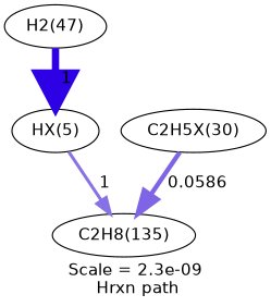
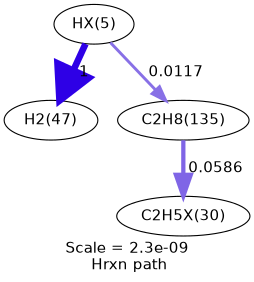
  digraph {
    fontname="DejaVu Sans"
    label="Scale = 2.3e-09\l Hrxn path"
    node [fontname="DejaVu Sans"]
    edge [fontname="DejaVu Sans"]
    n1 [label="H2(47)"]
    n2 [label="HX(5)"]
    n3 [label="C2H8(135)"]
    n4 [label="C2H5X(30)"]
-   n1 -> n2 [arrowsize=3 color="0.7, 1.5, 0.9" label=" 1" style="setlinewidth(6)"]
-   n2 -> n3 [arrowsize=1.32 color="0.7, 0.512, 0.9" label=" 1" style="setlinewidth(2.64)"]
-   n4 -> n3 [arrowsize=1.93 color="0.7, 0.559, 0.9" label=" 0.0586" style="setlinewidth(3.86)"]
+   n2 -> n1 [arrowsize=3 color="0.7, 1.5, 0.9" label=" 1" style="setlinewidth(6)"]
+   n2 -> n3 [arrowsize=1.32 color="0.7, 0.512, 0.9" label=" 0.0117" style="setlinewidth(2.64)"]
+   n3 -> n4 [arrowsize=1.93 color="0.7, 0.559, 0.9" label=" 0.0586" style="setlinewidth(3.86)"]
  }
